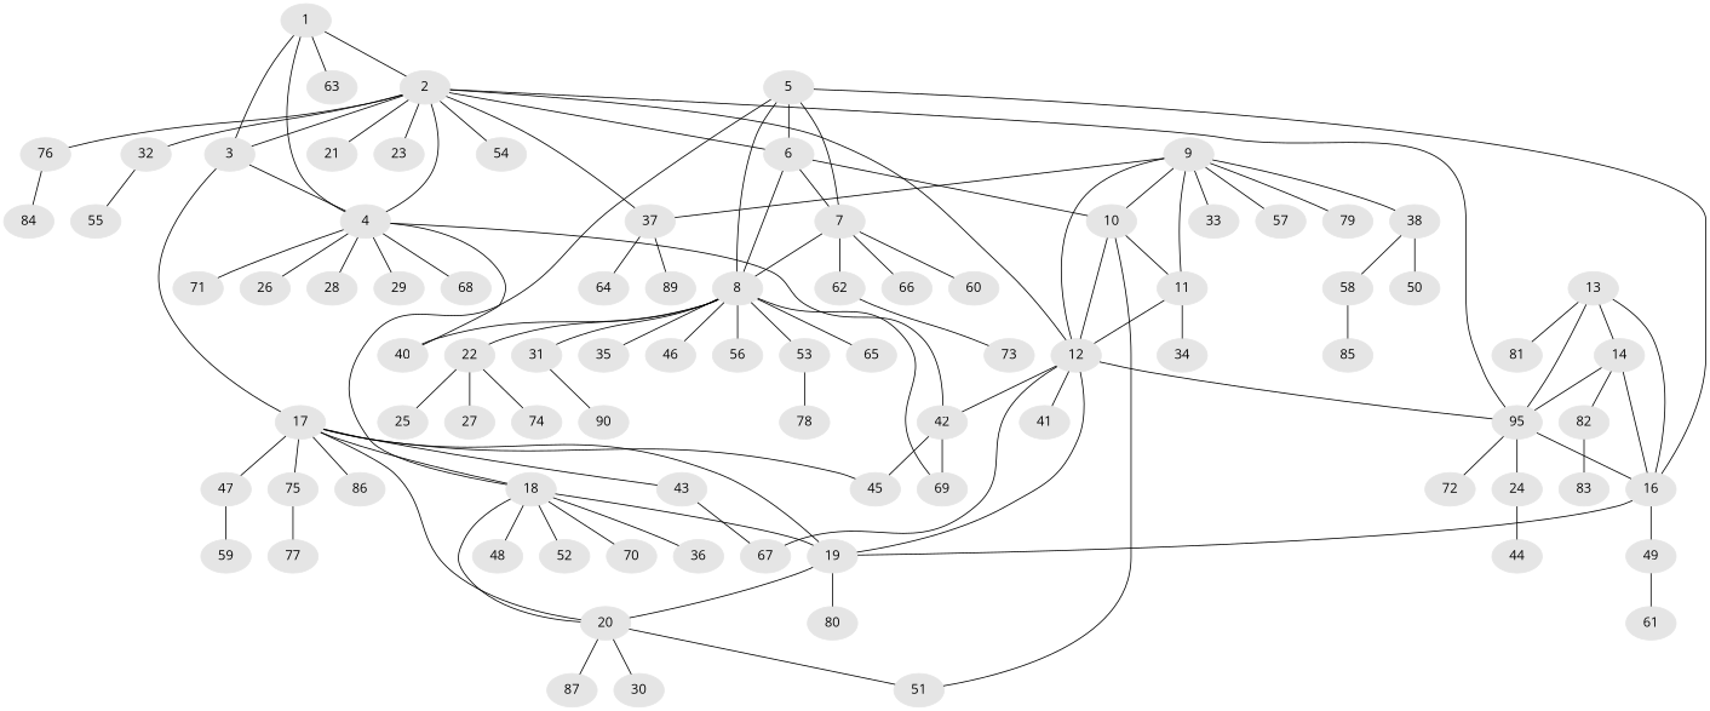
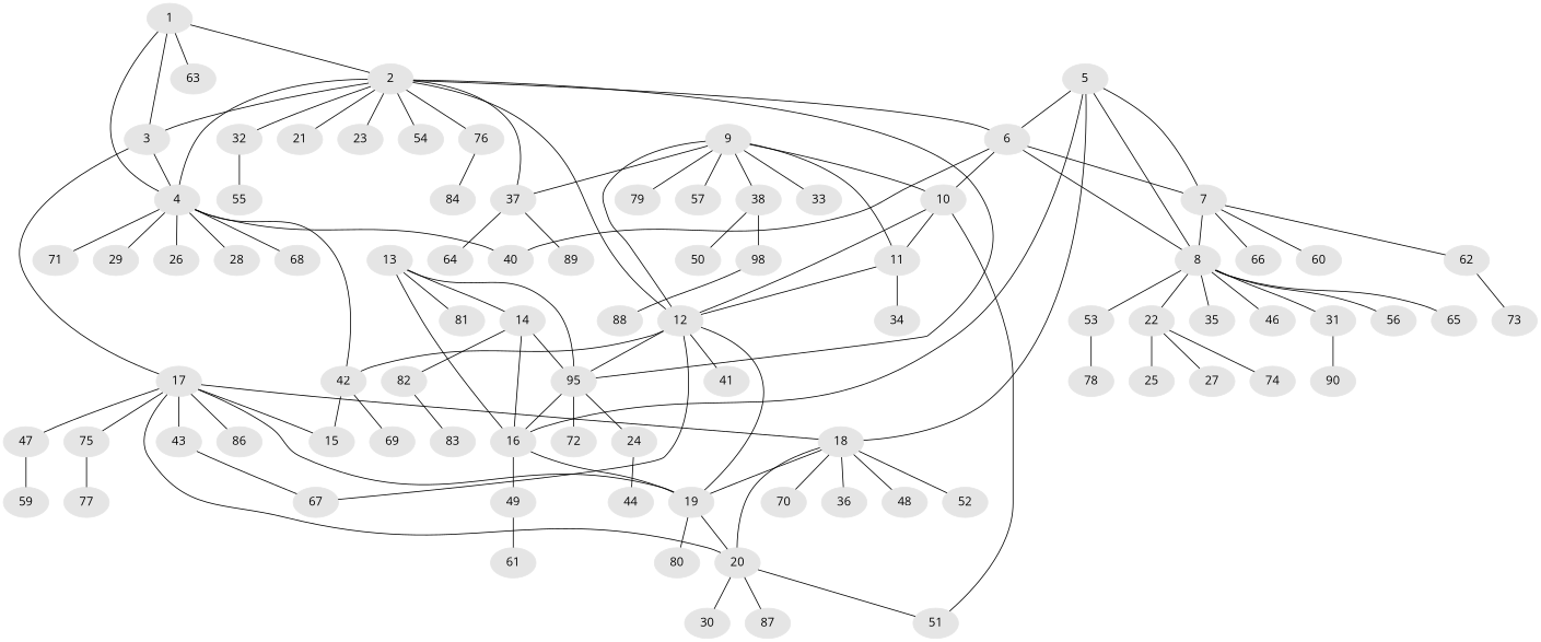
  graph {
    fontname="Open Sans"
    node [color=gray90 fontname="Open Sans" style=filled]
    edge [fontname="Open Sans"]
    1
    2
    3
    4
    63
    6
    12
    n8 [label=95]
    21
    23
    32
    37
    54
    76
    17
    26
    28
    29
    40
    42
    68
    71
    7
    8
    10
    19
    41
    67
    16
    24
    72
    55
    64
    89
    84
    18
    20
    43
-   45
+   45 [label=15]
    47
    75
    86
    69
    5
    60
    62
    66
    22
    31
    35
    46
    53
    56
    65
    49
    36
    48
    52
    70
    11
    51
    73
    25
    27
    74
    90
    78
    9
    33
    38
    57
    79
    34
    50
-   58
+   58 [label=98]
    80
    13
    14
    81
    82
    83
    44
    61
    30
    87
    59
    77
-   88 [label=85]
+   88
    1 -- 2
    1 -- 3
    1 -- 4
    1 -- 63
    2 -- 3
    2 -- 4
    2 -- 6
    2 -- 12
    2 -- n8
    2 -- 21
    2 -- 23
    2 -- 32
    2 -- 37
    2 -- 54
    2 -- 76
    3 -- 4
    3 -- 17
    4 -- 26
    4 -- 28
    4 -- 29
    4 -- 40
    4 -- 42
    4 -- 68
    4 -- 71
-   8 -- 40
+   6 -- 40
    6 -- 7
    6 -- 8
    6 -- 10
    12 -- n8
    12 -- 42
    12 -- 19
    12 -- 41
    12 -- 67
    n8 -- 16
    n8 -- 24
    n8 -- 72
    32 -- 55
    37 -- 64
    37 -- 89
    76 -- 84
    17 -- 19
    17 -- 18
    17 -- 20
    17 -- 43
    17 -- 45
    17 -- 47
    17 -- 75
    17 -- 86
    42 -- 45
    42 -- 69
    7 -- 8
    7 -- 60
    7 -- 62
    7 -- 66
-   8 -- 69
    8 -- 22
    8 -- 31
    8 -- 35
    8 -- 46
    8 -- 53
    8 -- 56
    8 -- 65
    10 -- 12
    10 -- 11
    10 -- 51
    19 -- 20
    19 -- 80
    16 -- 19
    16 -- 49
    24 -- 44
    18 -- 19
    18 -- 20
    18 -- 36
    18 -- 48
    18 -- 52
    18 -- 70
    20 -- 51
    20 -- 30
    20 -- 87
    43 -- 67
    47 -- 59
    75 -- 77
    5 -- 6
    5 -- 7
    5 -- 8
    5 -- 16
    5 -- 18
    62 -- 73
    22 -- 25
    22 -- 27
    22 -- 74
    31 -- 90
    53 -- 78
    49 -- 61
    11 -- 12
    11 -- 34
    9 -- 12
    9 -- 37
    9 -- 10
    9 -- 11
    9 -- 33
    9 -- 38
    9 -- 57
    9 -- 79
    38 -- 50
    38 -- 58
    58 -- 88
    13 -- n8
    13 -- 16
    13 -- 14
    13 -- 81
    14 -- n8
    14 -- 16
    14 -- 82
    82 -- 83
  }
